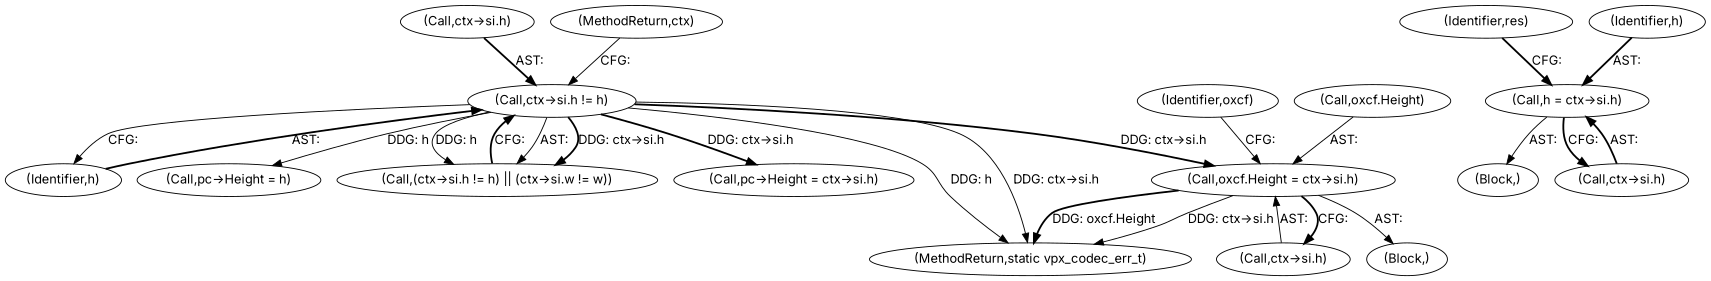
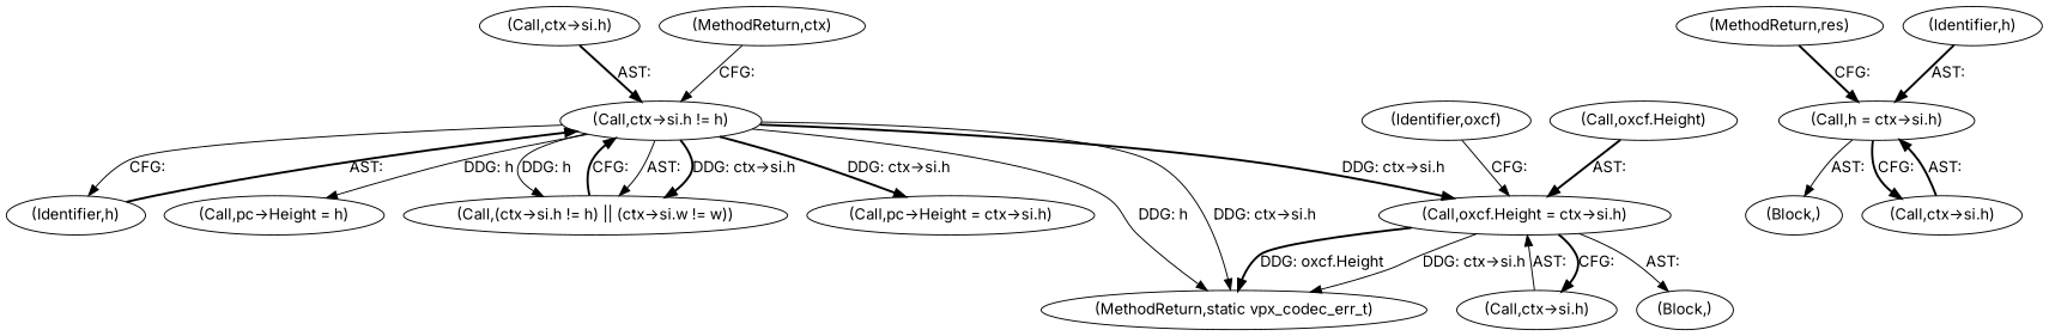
  digraph {
    fontname=Inter
    node [fontname=Inter]
    edge [fontname=Inter style=solid]
    n1 [label="(Call,oxcf.Height = ctx->si.h)"]
    n2 [label="(MethodReturn,static vpx_codec_err_t)"]
    n3 [label="(Block,)"]
    n4 [label="(Call,ctx->si.h)"]
    n5 [label="(Call,ctx->si.h != h)"]
    n6 [label="(Identifier,h)"]
    n7 [label="(Call,pc->Height = h)"]
    n8 [label="(Call,(ctx->si.h != h) || (ctx->si.w != w))"]
    n9 [label="(Call,pc->Height = ctx->si.h)"]
    n10 [label="(Call,h = ctx->si.h)"]
    n11 [label="(Block,)"]
    n12 [label="(Call,ctx->si.h)"]
    n13 [label="(Call,ctx->si.h)"]
-   n14 [label="(Identifier,res)"]
+   n14 [label="(MethodReturn,res)"]
    n15 [label="(Call,oxcf.Height)"]
    n16 [label="(Identifier,h)"]
    n17 [label="(MethodReturn,ctx)"]
    n18 [label="(Identifier,oxcf)"]
    n1 -> n2 [label="DDG: oxcf.Height" style=bold]
    n1 -> n2 [label="DDG: ctx->si.h"]
    n1 -> n3 [label="AST: "]
    n1 -> n4 [label="CFG: " style=bold]
    n4 -> n1 [label="AST: "]
    n5 -> n1 [label="DDG: ctx->si.h" style=bold]
    n5 -> n2 [label="DDG: ctx->si.h"]
    n5 -> n2 [label="DDG: h"]
    n5 -> n6 [label="CFG: "]
    n5 -> n7 [label="DDG: h"]
    n5 -> n8 [label="AST: "]
    n5 -> n8 [label="DDG: ctx->si.h" style=bold]
    n5 -> n8 [label="DDG: h"]
    n5 -> n9 [label="DDG: ctx->si.h" style=bold]
    n6 -> n5 [label="AST: " style=bold]
    n8 -> n5 [label="CFG: " style=bold]
    n10 -> n11 [label="AST: "]
    n10 -> n12 [label="CFG: " style=bold]
    n12 -> n10 [label="AST: " style=bold]
    n13 -> n5 [label="AST: " style=bold]
    n14 -> n10 [label="CFG: " style=bold]
-   n15 -> n1 [label="AST: "]
+   n15 -> n1 [label="AST: " style=bold]
    n16 -> n10 [label="AST: " style=bold]
    n17 -> n5 [label="CFG: "]
    n18 -> n1 [label="CFG: "]
  }
